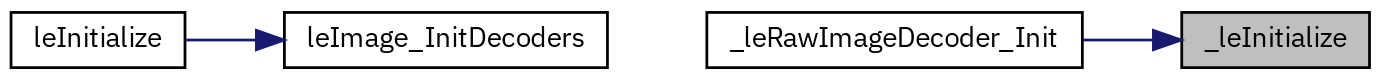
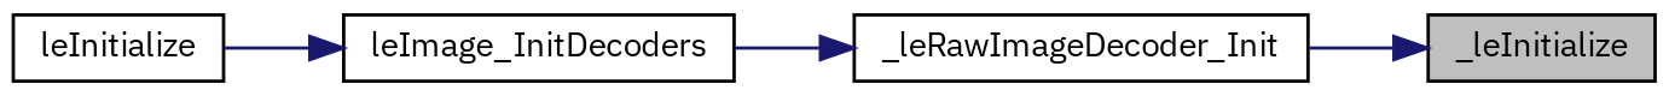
  digraph {
    fontname="IBM Plex Sans"
    rankdir=RL
    node [color=black fillcolor=white fontname="IBM Plex Sans" fontsize=10 shape=record style=filled]
    edge [color=midnightblue dir=back fontname="IBM Plex Sans" fontsize=10 labelfontname=Helvetica labelfontsize=10 style=solid]
    n1 [fillcolor=grey75 fontcolor=black height=0.2 label=_leInitialize width=0.4]
    n2 [height=0.2 label=_leRawImageDecoder_Init width=0.4]
    n3 [height=0.2 label=leImage_InitDecoders width=0.4]
    n4 [height=0.2 label=leInitialize width=0.4]
    n1 -> n2
+   n2 -> n3
    n3 -> n4
  }
